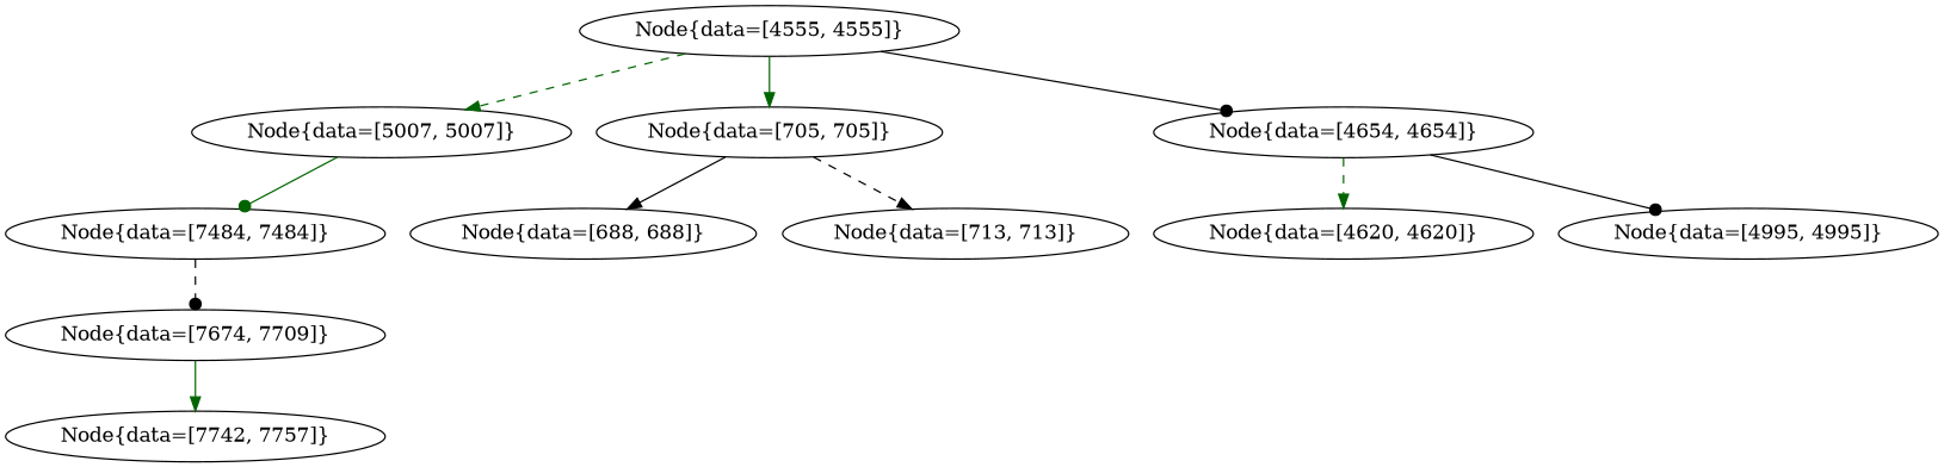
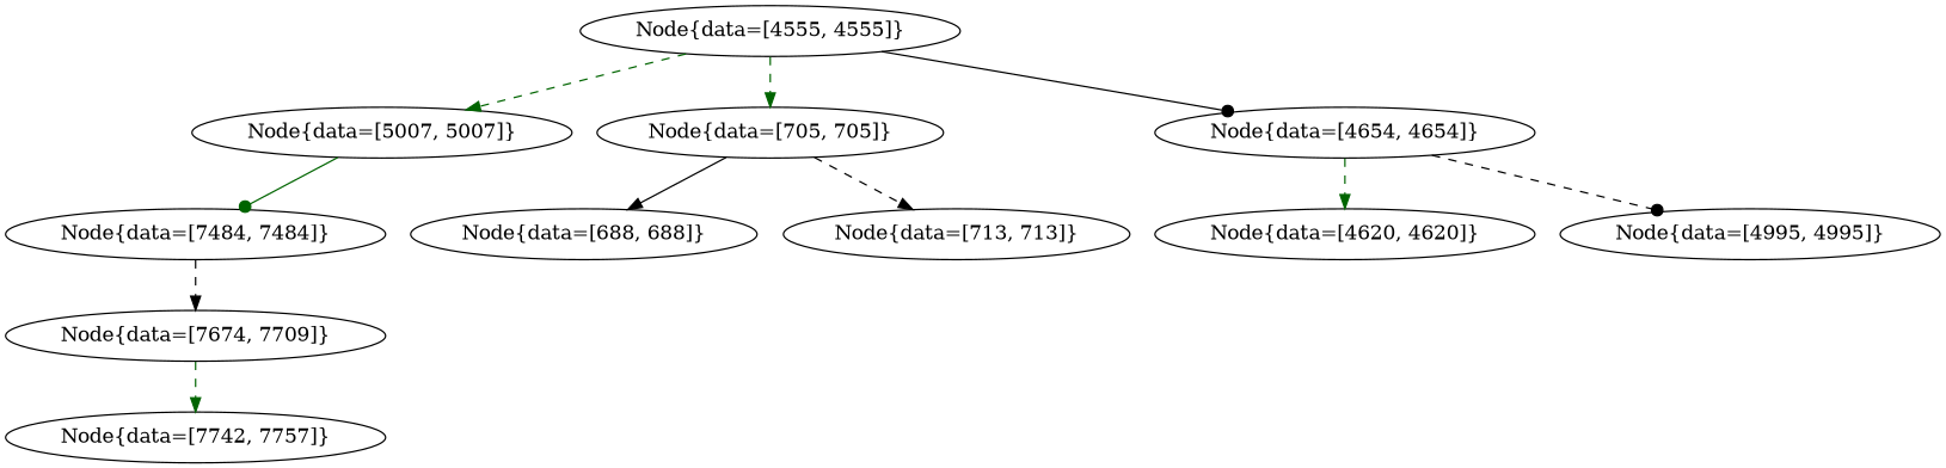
  digraph {
    fontname="DejaVu Serif"
    node [fontname="DejaVu Serif"]
    edge [arrowhead=normal color=darkgreen fontname="DejaVu Serif" style=dashed]
    n1 [label="Node{data=[5007, 5007]}"]
    n2 [label="Node{data=[7484, 7484]}"]
    n3 [label="Node{data=[4555, 4555]}"]
    n4 [label="Node{data=[705, 705]}"]
    n5 [label="Node{data=[4654, 4654]}"]
    n6 [label="Node{data=[7674, 7709]}"]
    n7 [label="Node{data=[688, 688]}"]
    n8 [label="Node{data=[713, 713]}"]
    n9 [label="Node{data=[4620, 4620]}"]
    n10 [label="Node{data=[4995, 4995]}"]
    n11 [label="Node{data=[7742, 7757]}"]
    n1 -> n2 [arrowhead=dot style=solid]
-   n2 -> n6 [arrowhead=dot color=black]
+   n2 -> n6 [color=black]
    n3 -> n1
-   n3 -> n4 [style=solid]
+   n3 -> n4
    n3 -> n5 [arrowhead=dot color=black style=solid]
    n4 -> n7 [color=black style=solid]
    n4 -> n8 [color=black]
    n5 -> n9
-   n5 -> n10 [arrowhead=dot color=black style=solid]
-   n6 -> n11 [style=solid]
+   n5 -> n10 [arrowhead=dot color=black]
+   n6 -> n11
  }
